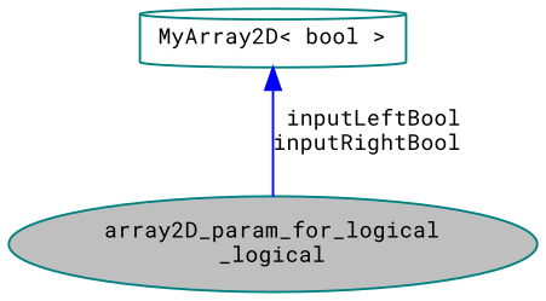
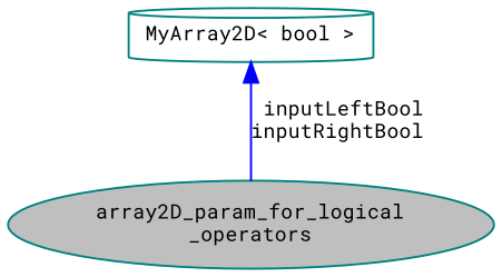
  digraph {
    fontname="Roboto Mono"
    node [color=teal fontname="Roboto Mono" fontsize=10 style=filled]
-   n1 [fillcolor=grey75 fontcolor=black height=0.2 label="array2D_param_for_logical\l_logical" shape=ellipse width=0.4]
+   n1 [fillcolor=grey75 fontcolor=black height=0.2 label="array2D_param_for_logical\l_operators" shape=ellipse width=0.4]
    n2 [fillcolor=white height=0.2 label="MyArray2D\< bool \>" shape=cylinder width=0.4]
    n2 -> n1 [color=blue dir=back fontname="Roboto Mono" fontsize=10 label=" inputLeftBool\ninputRightBool" labelfontname=Helvetica labelfontsize=10 style=solid]
  }
